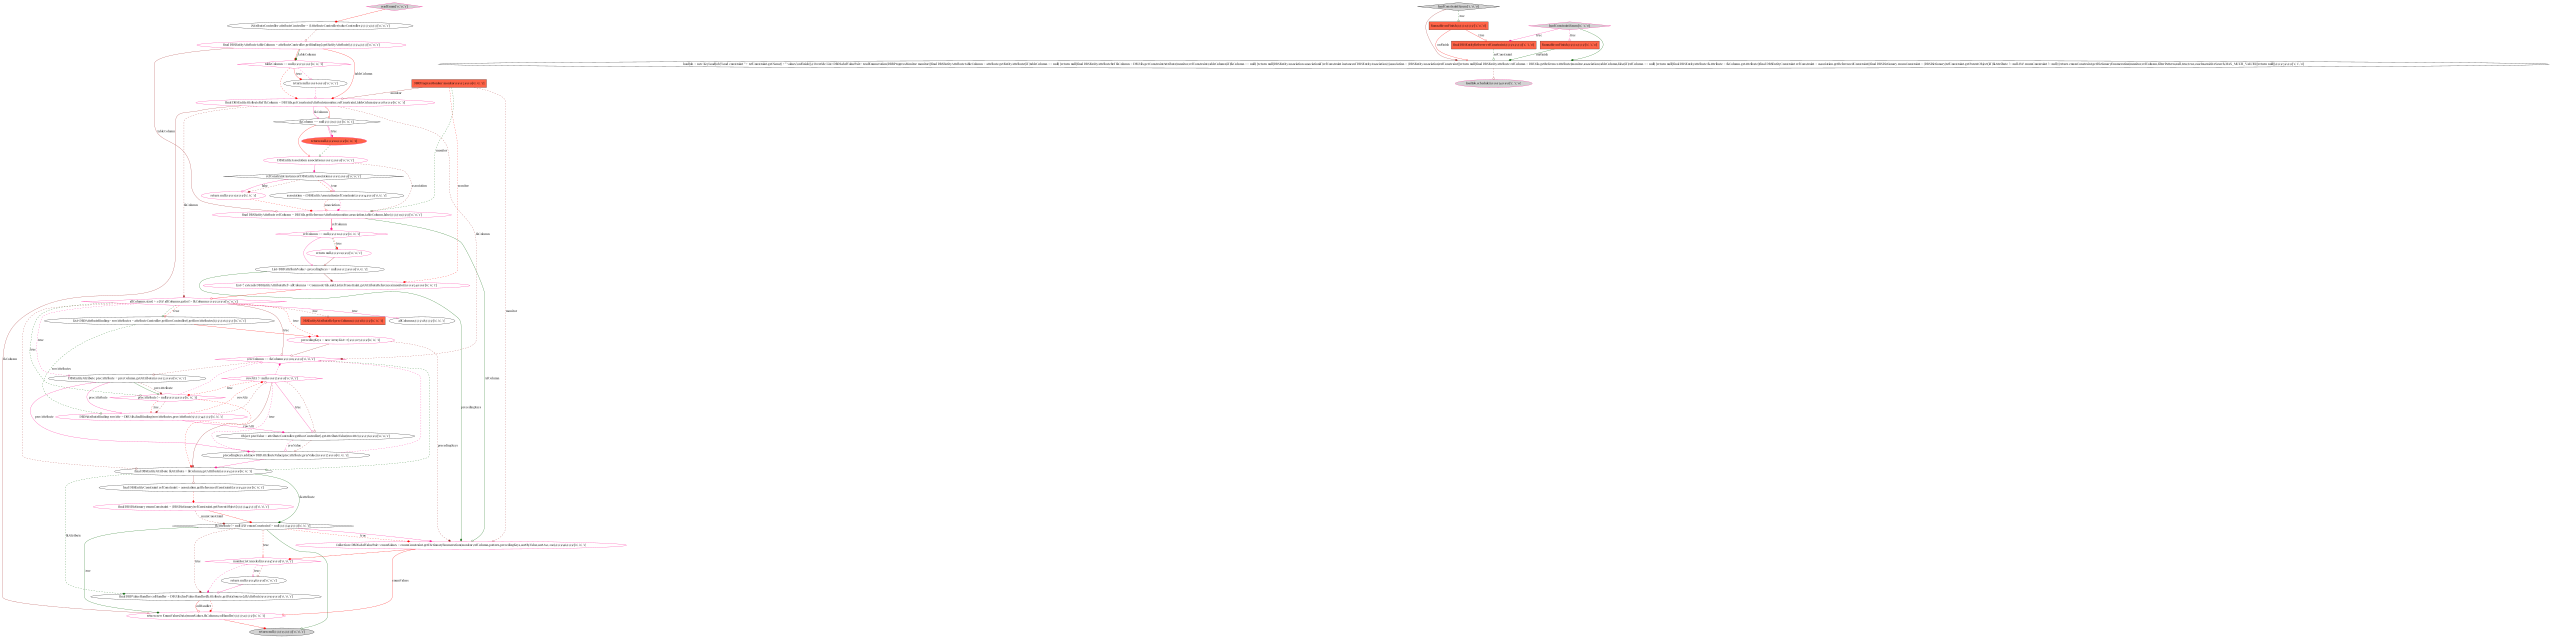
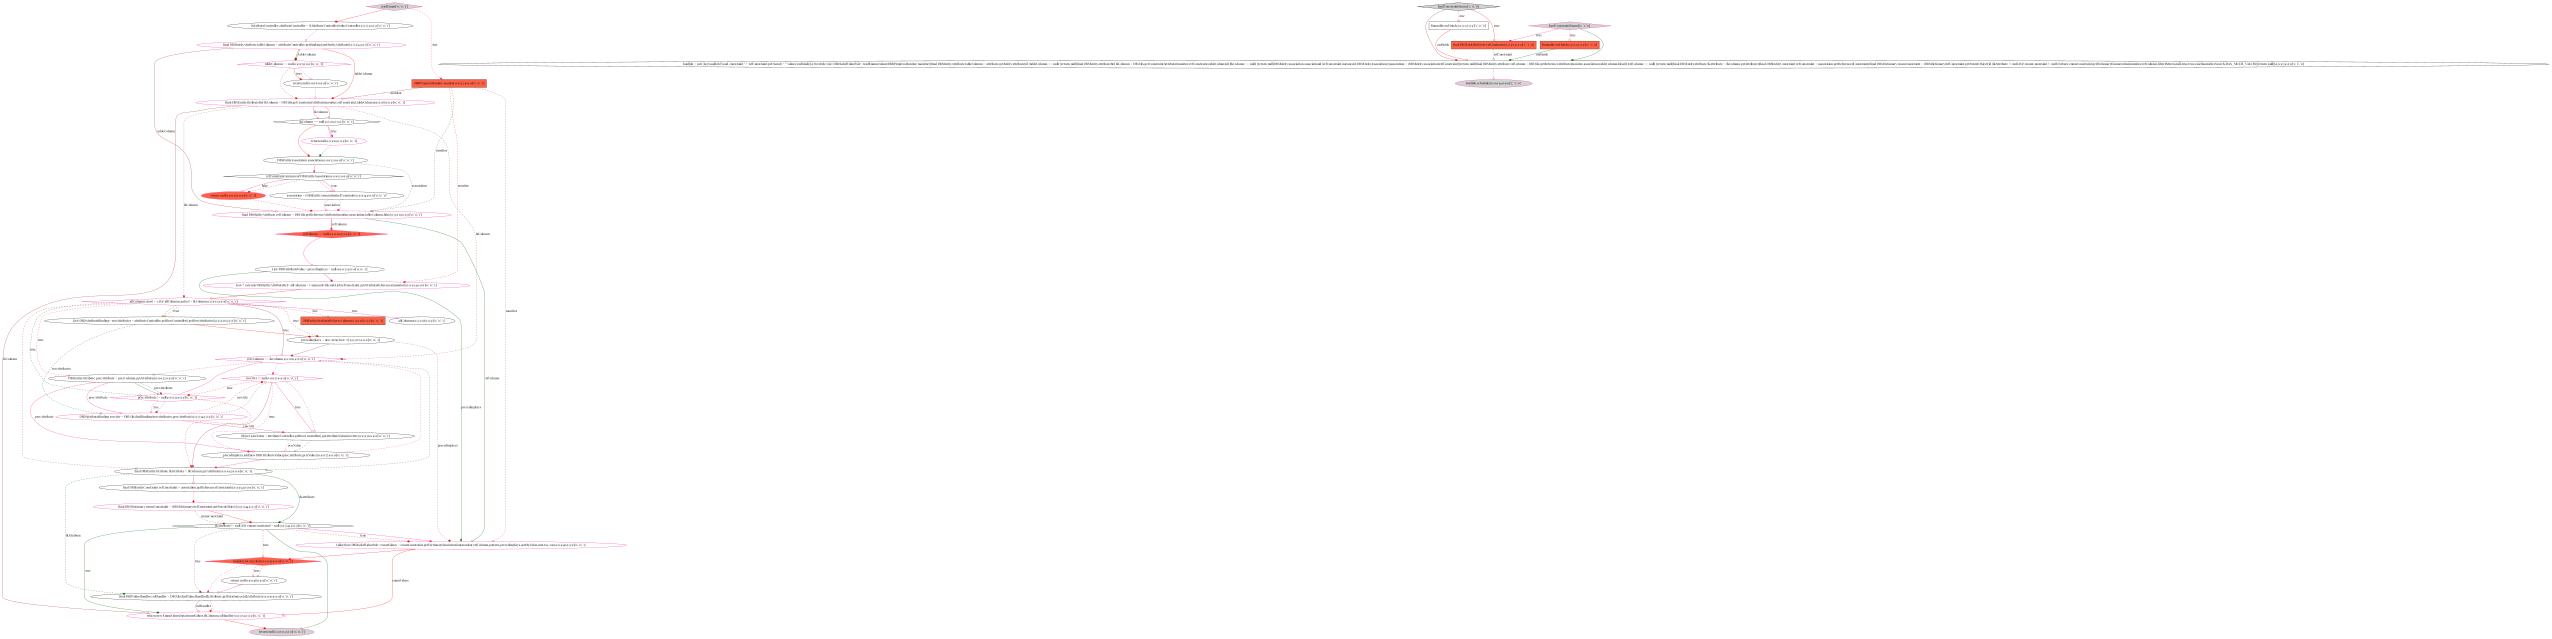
  digraph {
    fontname="Playfair Display"
    node [color=black fillcolor=white fontname="Playfair Display" shape=ellipse style=filled]
    edge [arrowhead=odot color=red fontname="Playfair Display" style=dashed]
    n1 [color=deeppink label="final DBSEntityAttribute refColumn = DBUtils.getReferenceAttribute(monitor,association,tableColumn,false)@@@19@@@['0', '0', '1']"]
    n2 [color=deeppink label="Collection<DBDLabelValuePair> enumValues = enumConstraint.getDictionaryEnumeration(monitor,refColumn,pattern,precedingKeys,sortByValue,sortAsc,200)@@@46@@@['0', '0', '1']"]
-   n3 [color=deeppink label="refColumn == null@@@20@@@['0', '0', '1']" shape=diamond]
+   n3 [color=deeppink fillcolor=tomato label="refColumn == null@@@20@@@['0', '0', '1']" shape=diamond]
    n4 [color=deeppink label="return new EnumValuesData(enumValues,fkColumn,colHandler)@@@51@@@['0', '0', '1']"]
-   n5 [color=deeppink label="monitor.isCanceled()@@@47@@@['0', '0', '1']" shape=diamond]
+   n5 [color=deeppink fillcolor=tomato label="monitor.isCanceled()@@@47@@@['0', '0', '1']" shape=diamond]
    n6 [label="List<DBDAttributeValue> precedingKeys = null@@@23@@@['0', '0', '1']"]
-   n7 [color=deeppink label="return null@@@21@@@['0', '0', '1']"]
-   n8 [color=deeppink fillcolor=tomato label="return null@@@10@@@['0', '0', '1']"]
-   n9 [color=deeppink label="DBSEntityAssociation association@@@12@@@['0', '0', '1']"]
+   n8 [color=deeppink label="return null@@@10@@@['0', '0', '1']"]
+   n9 [label="DBSEntityAssociation association@@@12@@@['0', '0', '1']"]
    n10 [label="refConstraint instanceof DBSEntityAssociation@@@13@@@['0', '0', '1']" shape=diamond]
    n11 [label="association = (DBSEntityAssociation)refConstraint@@@14@@@['0', '0', '1']"]
    n12 [fillcolor=tomato label="DBSEntityAttributeRef precColumn@@@28@@@['0', '0', '1']" shape=box]
    n13 [fillcolor=lightgray label="loadConstraintEnum['1', '0', '0']" shape=diamond]
-   n14 [fillcolor=tomato label="Runnable onFinish@@@2@@@['1', '0', '0']" shape=box]
+   n14 [label="Runnable onFinish@@@2@@@['1', '0', '0']" shape=box]
    n15 [fillcolor=tomato label="final DBSEntityReferrer refConstraint@@@2@@@['1', '1', '0']" shape=box]
    n16 [label="loadJob = new KeyLoadJob(\"Load constraint '\" + refConstraint.getName() + \"' values\",onFinish){@Override List<DBDLabelValuePair> readEnumeration(DBRProgressMonitor monitor){final DBSEntityAttribute tableColumn = attribute.getEntityAttribute()if (tableColumn == null) {return null}final DBSEntityAttributeRef fkColumn = DBUtils.getConstraintAttribute(monitor,refConstraint,tableColumn)if (fkColumn == null) {return null}DBSEntityAssociation associationif (refConstraint instanceof DBSEntityAssociation) {association = (DBSEntityAssociation)refConstraint}{return null}final DBSEntityAttribute refColumn = DBUtils.getReferenceAttribute(monitor,association,tableColumn,false)if (refColumn == null) {return null}final DBSEntityAttribute fkAttribute = fkColumn.getAttribute()final DBSEntityConstraint refConstraint = association.getReferencedConstraint()final DBSDictionary enumConstraint = (DBSDictionary)refConstraint.getParentObject()if (fkAttribute != null && enumConstraint != null) {return enumConstraint.getDictionaryEnumeration(monitor,refColumn,filterPattern,null,true,true,caseInsensitiveSearch,MAX_MULTI_VALUES)}return null}}@@@3@@@['1', '1', '0']"]
    n17 [color=deeppink fillcolor=lightgray label="loadJob.schedule()@@@34@@@['1', '1', '0']"]
    n18 [label="fkColumn == null@@@9@@@['0', '0', '1']" shape=diamond]
    n19 [label="return null@@@48@@@['0', '0', '1']"]
    n20 [label="final DBDValueHandler colHandler = DBUtils.findValueHandler(fkAttribute.getDataSource(),fkAttribute)@@@50@@@['0', '0', '1']"]
    n21 [label="return null@@@6@@@['0', '0', '1']"]
    n22 [color=deeppink label="final DBSEntityAttributeRef fkColumn = DBUtils.getConstraintAttribute(monitor,refConstraint,tableColumn)@@@8@@@['0', '0', '1']"]
    n23 [color=deeppink label="precColumn == fkColumn@@@29@@@['0', '0', '1']" shape=diamond]
    n24 [color=deeppink label="allColumns.size() > 1 && allColumns.get(0) != fkColumn@@@25@@@['0', '0', '1']" shape=diamond]
    n25 [label="final DBSEntityConstraint refConstraint = association.getReferencedConstraint()@@@43@@@['0', '0', '1']"]
    n26 [color=deeppink label="final DBSDictionary enumConstraint = (DBSDictionary)refConstraint.getParentObject()@@@44@@@['0', '0', '1']"]
    n27 [label="fkAttribute != null && enumConstraint != null@@@45@@@['0', '0', '1']" shape=diamond]
-   n28 [color=deeppink label="return null@@@17@@@['0', '0', '1']"]
+   n28 [color=deeppink fillcolor=tomato label="return null@@@17@@@['0', '0', '1']"]
    n29 [fillcolor=tomato label="Runnable onFinish@@@2@@@['0', '1', '0']" shape=box]
    n30 [label="List<DBDAttributeBinding> rowAttributes = attributeController.getRowController().getRowAttributes()@@@26@@@['0', '0', '1']"]
-   n31 [color=deeppink label="precedingKeys = new ArrayList<>()@@@27@@@['0', '0', '1']"]
+   n31 [label="precedingKeys = new ArrayList<>()@@@27@@@['0', '0', '1']"]
    n32 [color=deeppink label="DBDAttributeBinding rowAttr = DBUtils.findBinding(rowAttributes,precAttribute)@@@34@@@['0', '0', '1']"]
    n33 [color=deeppink label="rowAttr != null@@@35@@@['0', '0', '1']" shape=diamond]
    n34 [label="Object precValue = attributeController.getRowController().getAttributeValue(rowAttr)@@@36@@@['0', '0', '1']"]
-   n35 [fillcolor=lightgray label="return null@@@53@@@['0', '0', '1']"]
+   n35 [color=deeppink fillcolor=lightgray label="return null@@@53@@@['0', '0', '1']"]
    n36 [label="final DBSEntityAttribute fkAttribute = fkColumn.getAttribute()@@@42@@@['0', '0', '1']"]
    n37 [label="DBSEntityAttribute precAttribute = precColumn.getAttribute()@@@32@@@['0', '0', '1']"]
    n38 [color=deeppink label="precAttribute != null@@@33@@@['0', '0', '1']" shape=diamond]
    n39 [label="allColumns@@@28@@@['0', '0', '1']"]
    n40 [color=deeppink label="final DBSEntityAttribute tableColumn = attributeController.getBinding().getEntityAttribute()@@@4@@@['0', '0', '1']"]
    n41 [color=deeppink label="tableColumn == null@@@5@@@['0', '0', '1']" shape=diamond]
    n42 [label="precedingKeys.add(new DBDAttributeValue(precAttribute,precValue))@@@37@@@['0', '0', '1']"]
    n43 [fillcolor=tomato label="DBRProgressMonitor monitor@@@2@@@['0', '0', '1']" shape=box]
    n44 [color=deeppink label="List<? extends DBSEntityAttributeRef> allColumns = CommonUtils.safeList(refConstraint.getAttributeReferences(monitor))@@@24@@@['0', '0', '1']"]
    n45 [label="IAttributeController attributeController = (IAttributeController)valueController@@@3@@@['0', '0', '1']"]
    n46 [color=deeppink fillcolor=lightgray label="readEnum['0', '0', '1']" shape=diamond]
    n47 [color=deeppink fillcolor=lightgray label="loadConstraintEnum['0', '1', '0']" shape=diamond]
    n1 -> n2 [color=darkgreen label=refColumn style=solid]
    n1 -> n3 [label=refColumn style=solid]
    n1 -> n3 [arrowhead=diamond color=deeppink style=solid]
    n2 -> n4 [label=enumValues style=solid]
    n2 -> n5 [arrowhead=diamond style=solid]
    n3 -> n6 [color=deeppink style=solid]
-   n3 -> n7 [color=darkgreen]
-   n3 -> n7 [arrowhead=diamond label=true]
    n4 -> n35 [arrowhead=diamond style=solid]
    n5 -> n19 [color=deeppink label=true]
    n5 -> n19 [color=brown]
    n5 -> n20 [arrowhead=diamond color=deeppink]
    n6 -> n2 [arrowhead=diamond color=darkgreen label=precedingKeys style=solid]
    n6 -> n44 [arrowhead=diamond color=brown style=solid]
-   n7 -> n6 [color=brown style=solid]
-   n8 -> n9 [color=darkgreen]
+   n8 -> n9 [arrowhead=diamond color=darkgreen]
    n9 -> n1 [color=brown label=association]
    n9 -> n10 [arrowhead=diamond color=deeppink style=solid]
    n10 -> n11
    n10 -> n11 [color=deeppink label=true style=solid]
    n10 -> n28 [arrowhead=diamond color=brown]
    n10 -> n28 [color=deeppink label=false style=solid]
    n11 -> n1 [arrowhead=diamond color=deeppink]
    n11 -> n1 [label=association]
-   n13 -> n14 [color=darkgreen label=true]
-   n14 -> n15 [label=true style=solid]
+   n13 -> n14 [label=true]
+   n13 -> n15 [label=true style=solid]
    n13 -> n16 [arrowhead=diamond color=brown style=solid]
    n14 -> n16 [label=onFinish style=solid]
    n15 -> n16 [color=darkgreen label=refConstraint]
    n16 -> n17 [color=brown]
    n18 -> n8 [arrowhead=diamond color=deeppink label=true style=solid]
    n18 -> n8 [color=deeppink style=solid]
-   n18 -> n9 [style=solid]
+   n18 -> n9 [arrowhead=diamond style=solid]
    n19 -> n20 [color=deeppink style=solid]
    n20 -> n4 [arrowhead=diamond]
    n20 -> n4 [label=colHandler style=solid]
    n21 -> n22 [color=deeppink]
    n22 -> n4 [color=brown label=fkColumn style=solid]
    n22 -> n18 [style=solid]
    n22 -> n18 [color=deeppink label=fkColumn style=solid]
    n22 -> n23 [arrowhead=diamond color=brown label=fkColumn]
    n22 -> n24 [arrowhead=diamond color=brown label=fkColumn]
    n23 -> n36 [color=darkgreen]
    n23 -> n37 [color=brown]
    n24 -> n12 [color=brown label=true]
    n24 -> n23 [color=brown label=true style=solid]
    n24 -> n30 [label=true]
    n24 -> n30 [color=darkgreen]
    n24 -> n31 [arrowhead=diamond label=true]
    n24 -> n36 [color=brown]
    n24 -> n37 [color=deeppink label=true]
    n24 -> n38 [color=darkgreen label=true]
    n24 -> n39 [color=deeppink label=true style=solid]
    n25 -> n26 [arrowhead=diamond]
    n26 -> n27 [arrowhead=diamond style=solid]
    n26 -> n27 [arrowhead=diamond color=brown label=enumConstraint]
    n27 -> n2 [arrowhead=diamond label=true]
    n27 -> n2 [arrowhead=diamond color=deeppink style=solid]
    n27 -> n4 [arrowhead=diamond color=darkgreen label=true style=solid]
    n27 -> n5 [label=true]
    n27 -> n20 [arrowhead=diamond color=brown label=true]
    n27 -> n35 [color=darkgreen style=solid]
    n28 -> n1 [arrowhead=diamond]
    n29 -> n16 [arrowhead=diamond color=darkgreen label=onFinish style=solid]
    n30 -> n31 [arrowhead=diamond style=solid]
    n30 -> n32 [color=darkgreen label=rowAttributes]
    n31 -> n2 [arrowhead=diamond color=brown label=precedingKeys]
-   n31 -> n23 [color=brown style=solid]
+   n31 -> n23 [arrowhead=diamond color=brown style=solid]
    n32 -> n33 [color=brown]
    n32 -> n33 [arrowhead=diamond label=rowAttr]
    n32 -> n34 [arrowhead=diamond color=deeppink label=rowAttr style=solid]
-   n33 -> n23 [arrowhead=diamond color=deeppink]
+   n23 -> n33 [arrowhead=diamond color=deeppink]
    n33 -> n34 [color=brown]
    n33 -> n34 [color=deeppink label=true style=solid]
    n33 -> n36 [arrowhead=diamond color=brown style=solid]
    n33 -> n38 [arrowhead=diamond label=true]
    n33 -> n42 [arrowhead=diamond color=deeppink label=true]
    n34 -> n42 [color=brown]
    n34 -> n42 [color=deeppink label=precValue]
    n36 -> n20 [arrowhead=diamond color=darkgreen label=fkAttribute]
    n36 -> n25 [color=brown style=solid]
    n36 -> n27 [arrowhead=diamond color=darkgreen label=fkAttribute style=solid]
    n37 -> n32 [color=deeppink label=precAttribute style=solid]
    n37 -> n38 [arrowhead=diamond color=brown label=precAttribute]
    n37 -> n38 [color=darkgreen style=solid]
    n37 -> n42 [color=deeppink label=precAttribute style=solid]
-   n38 -> n23 [color=deeppink]
+   n38 -> n23 [color=deeppink style=solid]
    n38 -> n32 [arrowhead=diamond color=brown]
    n38 -> n32 [label=true]
    n38 -> n36 [arrowhead=diamond]
    n40 -> n1 [color=brown label=tableColumn style=solid]
    n40 -> n22 [arrowhead=diamond label=tableColumn style=solid]
    n40 -> n41 [arrowhead=diamond style=solid]
    n40 -> n41 [arrowhead=diamond color=darkgreen label=tableColumn style=solid]
    n41 -> n21 [color=deeppink]
    n41 -> n21 [arrowhead=diamond label=true style=solid]
    n41 -> n22 [arrowhead=diamond]
    n42 -> n23 [color=deeppink]
    n42 -> n36 [arrowhead=diamond color=deeppink style=solid]
    n43 -> n1 [color=darkgreen label=monitor]
    n43 -> n2 [color=brown label=monitor]
    n43 -> n22 [color=brown label=monitor style=solid]
    n43 -> n44 [arrowhead=diamond label=monitor]
    n44 -> n24 [style=solid]
    n45 -> n40 [color=brown]
+   n46 -> n43 [arrowhead=diamond color=deeppink label=true]
    n46 -> n45 [arrowhead=diamond style=solid]
    n47 -> n15 [arrowhead=diamond color=deeppink label=true style=solid]
    n47 -> n16 [arrowhead=diamond color=darkgreen style=solid]
    n47 -> n29 [color=deeppink label=true]
  }
